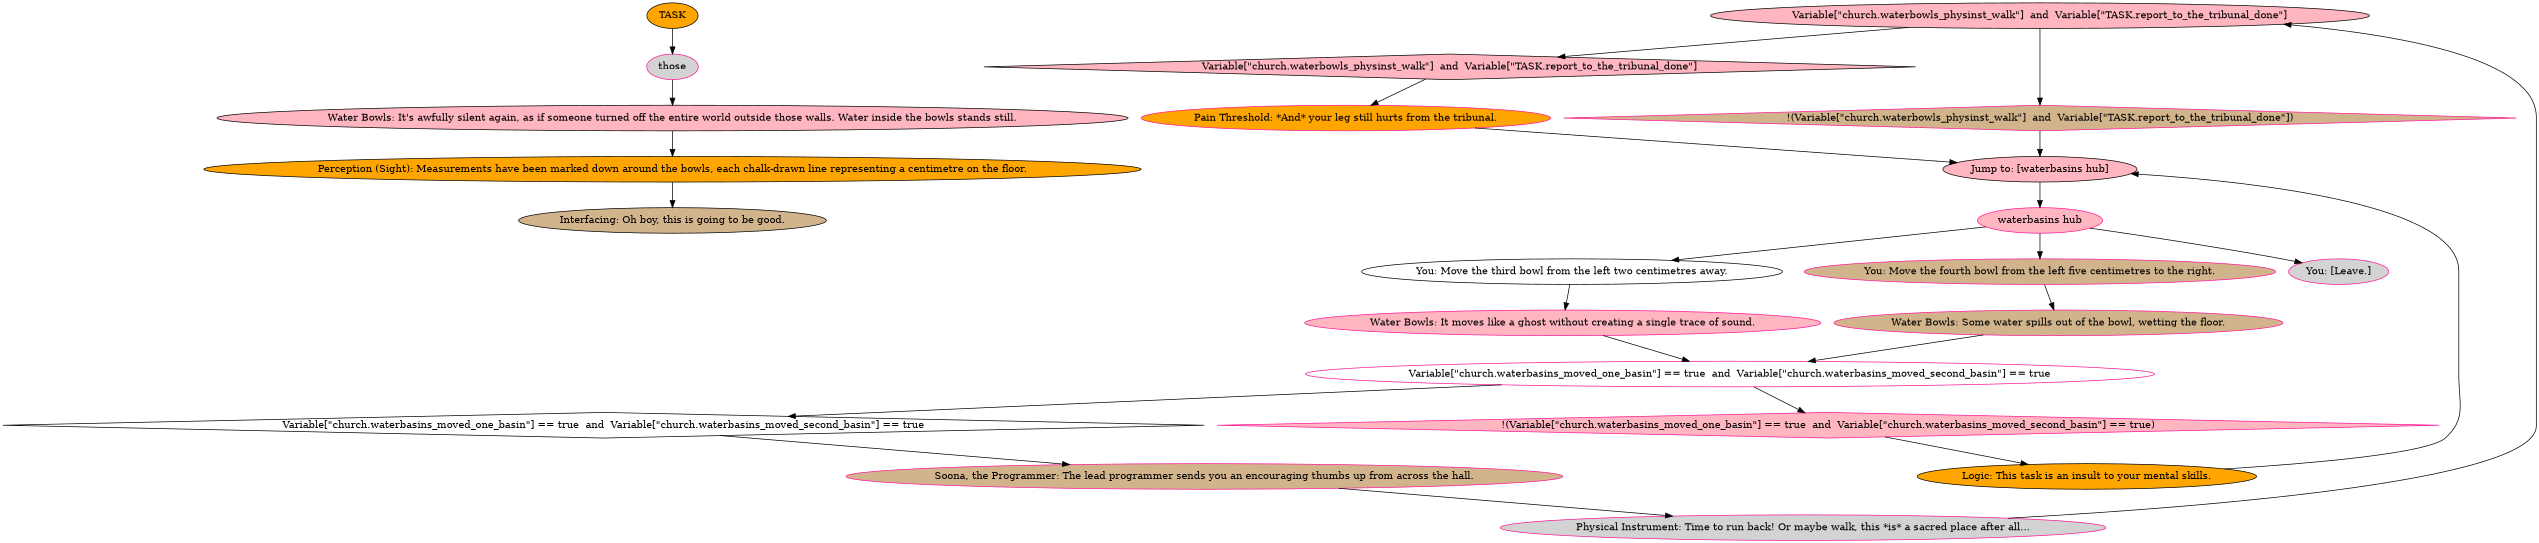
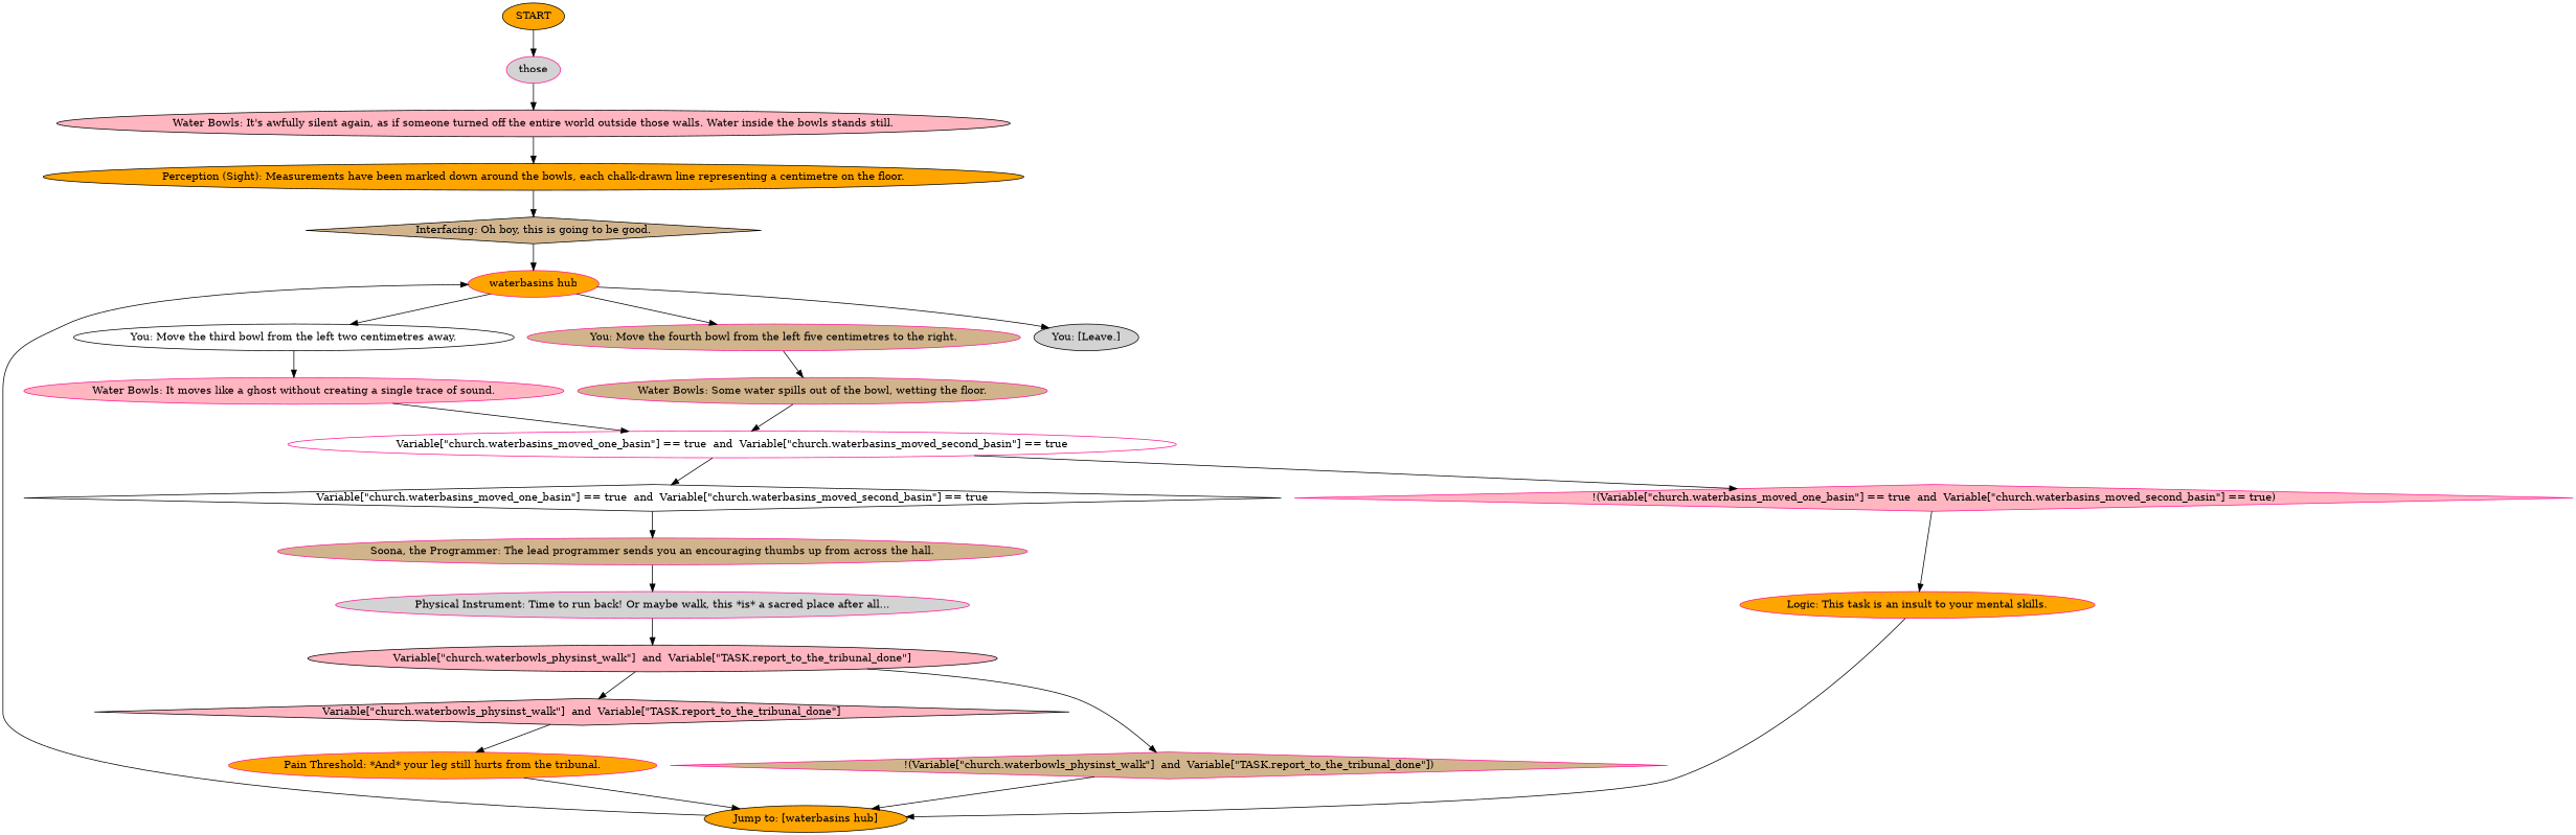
  digraph {
    node [color=deeppink fillcolor=lightpink style=filled]
-   n1 [color=black fillcolor=orange label=TASK]
+   n1 [color=black fillcolor=orange label=START]
    n2 [fillcolor=lightgrey label=those]
    n3 [color=black label="Water Bowls: It's awfully silent again, as if someone turned off the entire world outside those walls. Water inside the bowls stands still."]
    n4 [color=black fillcolor=orange label="Perception (Sight): Measurements have been marked down around the bowls, each chalk-drawn line representing a centimetre on the floor."]
    n5 [color=black label="Variable[\"church.waterbowls_physinst_walk\"]  and  Variable[\"TASK.report_to_the_tribunal_done\"]"]
    n6 [color=black label="Variable[\"church.waterbowls_physinst_walk\"]  and  Variable[\"TASK.report_to_the_tribunal_done\"]" shape=diamond]
    n7 [fillcolor=tan label="!(Variable[\"church.waterbowls_physinst_walk\"]  and  Variable[\"TASK.report_to_the_tribunal_done\"])" shape=diamond]
    n8 [fillcolor=orange label="Pain Threshold: *And* your leg still hurts from the tribunal."]
-   n9 [color=black label="Jump to: [waterbasins hub]"]
-   n10 [label="waterbasins hub"]
-   n11 [color=black fillcolor=tan label="Interfacing: Oh boy, this is going to be good."]
+   n9 [color=black fillcolor=orange label="Jump to: [waterbasins hub]"]
+   n10 [fillcolor=orange label="waterbasins hub"]
+   n11 [color=black fillcolor=tan label="Interfacing: Oh boy, this is going to be good." shape=diamond]
    n12 [fillcolor=tan label="Soona, the Programmer: The lead programmer sends you an encouraging thumbs up from across the hall."]
    n13 [fillcolor=lightgrey label="Physical Instrument: Time to run back! Or maybe walk, this *is* a sacred place after all..."]
-   n14 [color=black fillcolor=orange label="Logic: This task is an insult to your mental skills."]
+   n14 [fillcolor=orange label="Logic: This task is an insult to your mental skills."]
    n15 [color=black fillcolor=white label="You: Move the third bowl from the left two centimetres away."]
    n16 [label="Water Bowls: It moves like a ghost without creating a single trace of sound."]
    n17 [fillcolor=white label="Variable[\"church.waterbasins_moved_one_basin\"] == true  and  Variable[\"church.waterbasins_moved_second_basin\"] == true"]
    n18 [color=black fillcolor=white label="Variable[\"church.waterbasins_moved_one_basin\"] == true  and  Variable[\"church.waterbasins_moved_second_basin\"] == true" shape=diamond]
    n19 [label="!(Variable[\"church.waterbasins_moved_one_basin\"] == true  and  Variable[\"church.waterbasins_moved_second_basin\"] == true)" shape=diamond]
    n20 [fillcolor=tan label="You: Move the fourth bowl from the left five centimetres to the right."]
    n21 [fillcolor=tan label="Water Bowls: Some water spills out of the bowl, wetting the floor."]
-   n22 [fillcolor=lightgrey label="You: [Leave.]"]
+   n22 [color=black fillcolor=lightgrey label="You: [Leave.]"]
    n1 -> n2
    n2 -> n3
    n3 -> n4
    n4 -> n11
    n5 -> n6
    n5 -> n7
    n6 -> n8
    n7 -> n9
    n8 -> n9
    n9 -> n10
    n10 -> n15
    n10 -> n20
    n10 -> n22
+   n11 -> n10
    n12 -> n13
    n13 -> n5
    n14 -> n9
    n15 -> n16
    n16 -> n17
    n17 -> n18
    n17 -> n19
    n18 -> n12
    n19 -> n14
    n20 -> n21
    n21 -> n17
  }
